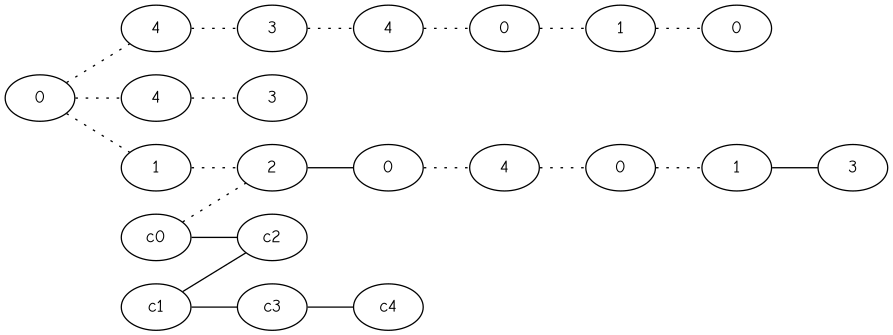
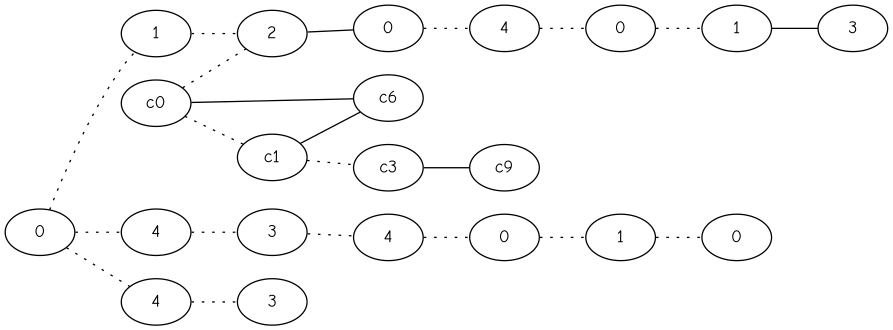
  graph {
    fontname="Comic Neue"
    rankdir=LR
    node [fontname="Comic Neue"]
    edge [fontname="Comic Neue" style=dotted]
    n1 [label=0]
    n2 [label=1]
    n3 [label=4]
    n4 [label=4]
    n5 [label=2]
    n6 [label=3]
    n7 [label=3]
    n8 [label=0]
    n9 [label=4]
    n10 [label=0]
    n11 [label=1]
    n12 [label=3]
    n13 [label=4]
    n14 [label=0]
    n15 [label=1]
    n16 [label=0]
    c0
    c1
-   c2
+   c2 [label=c6]
    c3
-   c4
+   c4 [label=c9]
    n1 -- n2
    n1 -- n3
    n1 -- n4
    n2 -- n5
    n3 -- n6
    n4 -- n7
    n5 -- n8 [style=""]
    n6 -- n13
    n8 -- n9
    n9 -- n10
    n10 -- n11
    n11 -- n12 [style=""]
    n13 -- n14
    n14 -- n15
    n15 -- n16
    c0 -- n5
+   c0 -- c1
    c0 -- c2 [style=""]
    c1 -- c2 [style=solid]
-   c1 -- c3 [style=""]
+   c1 -- c3
    c3 -- c4 [style=solid]
  }
